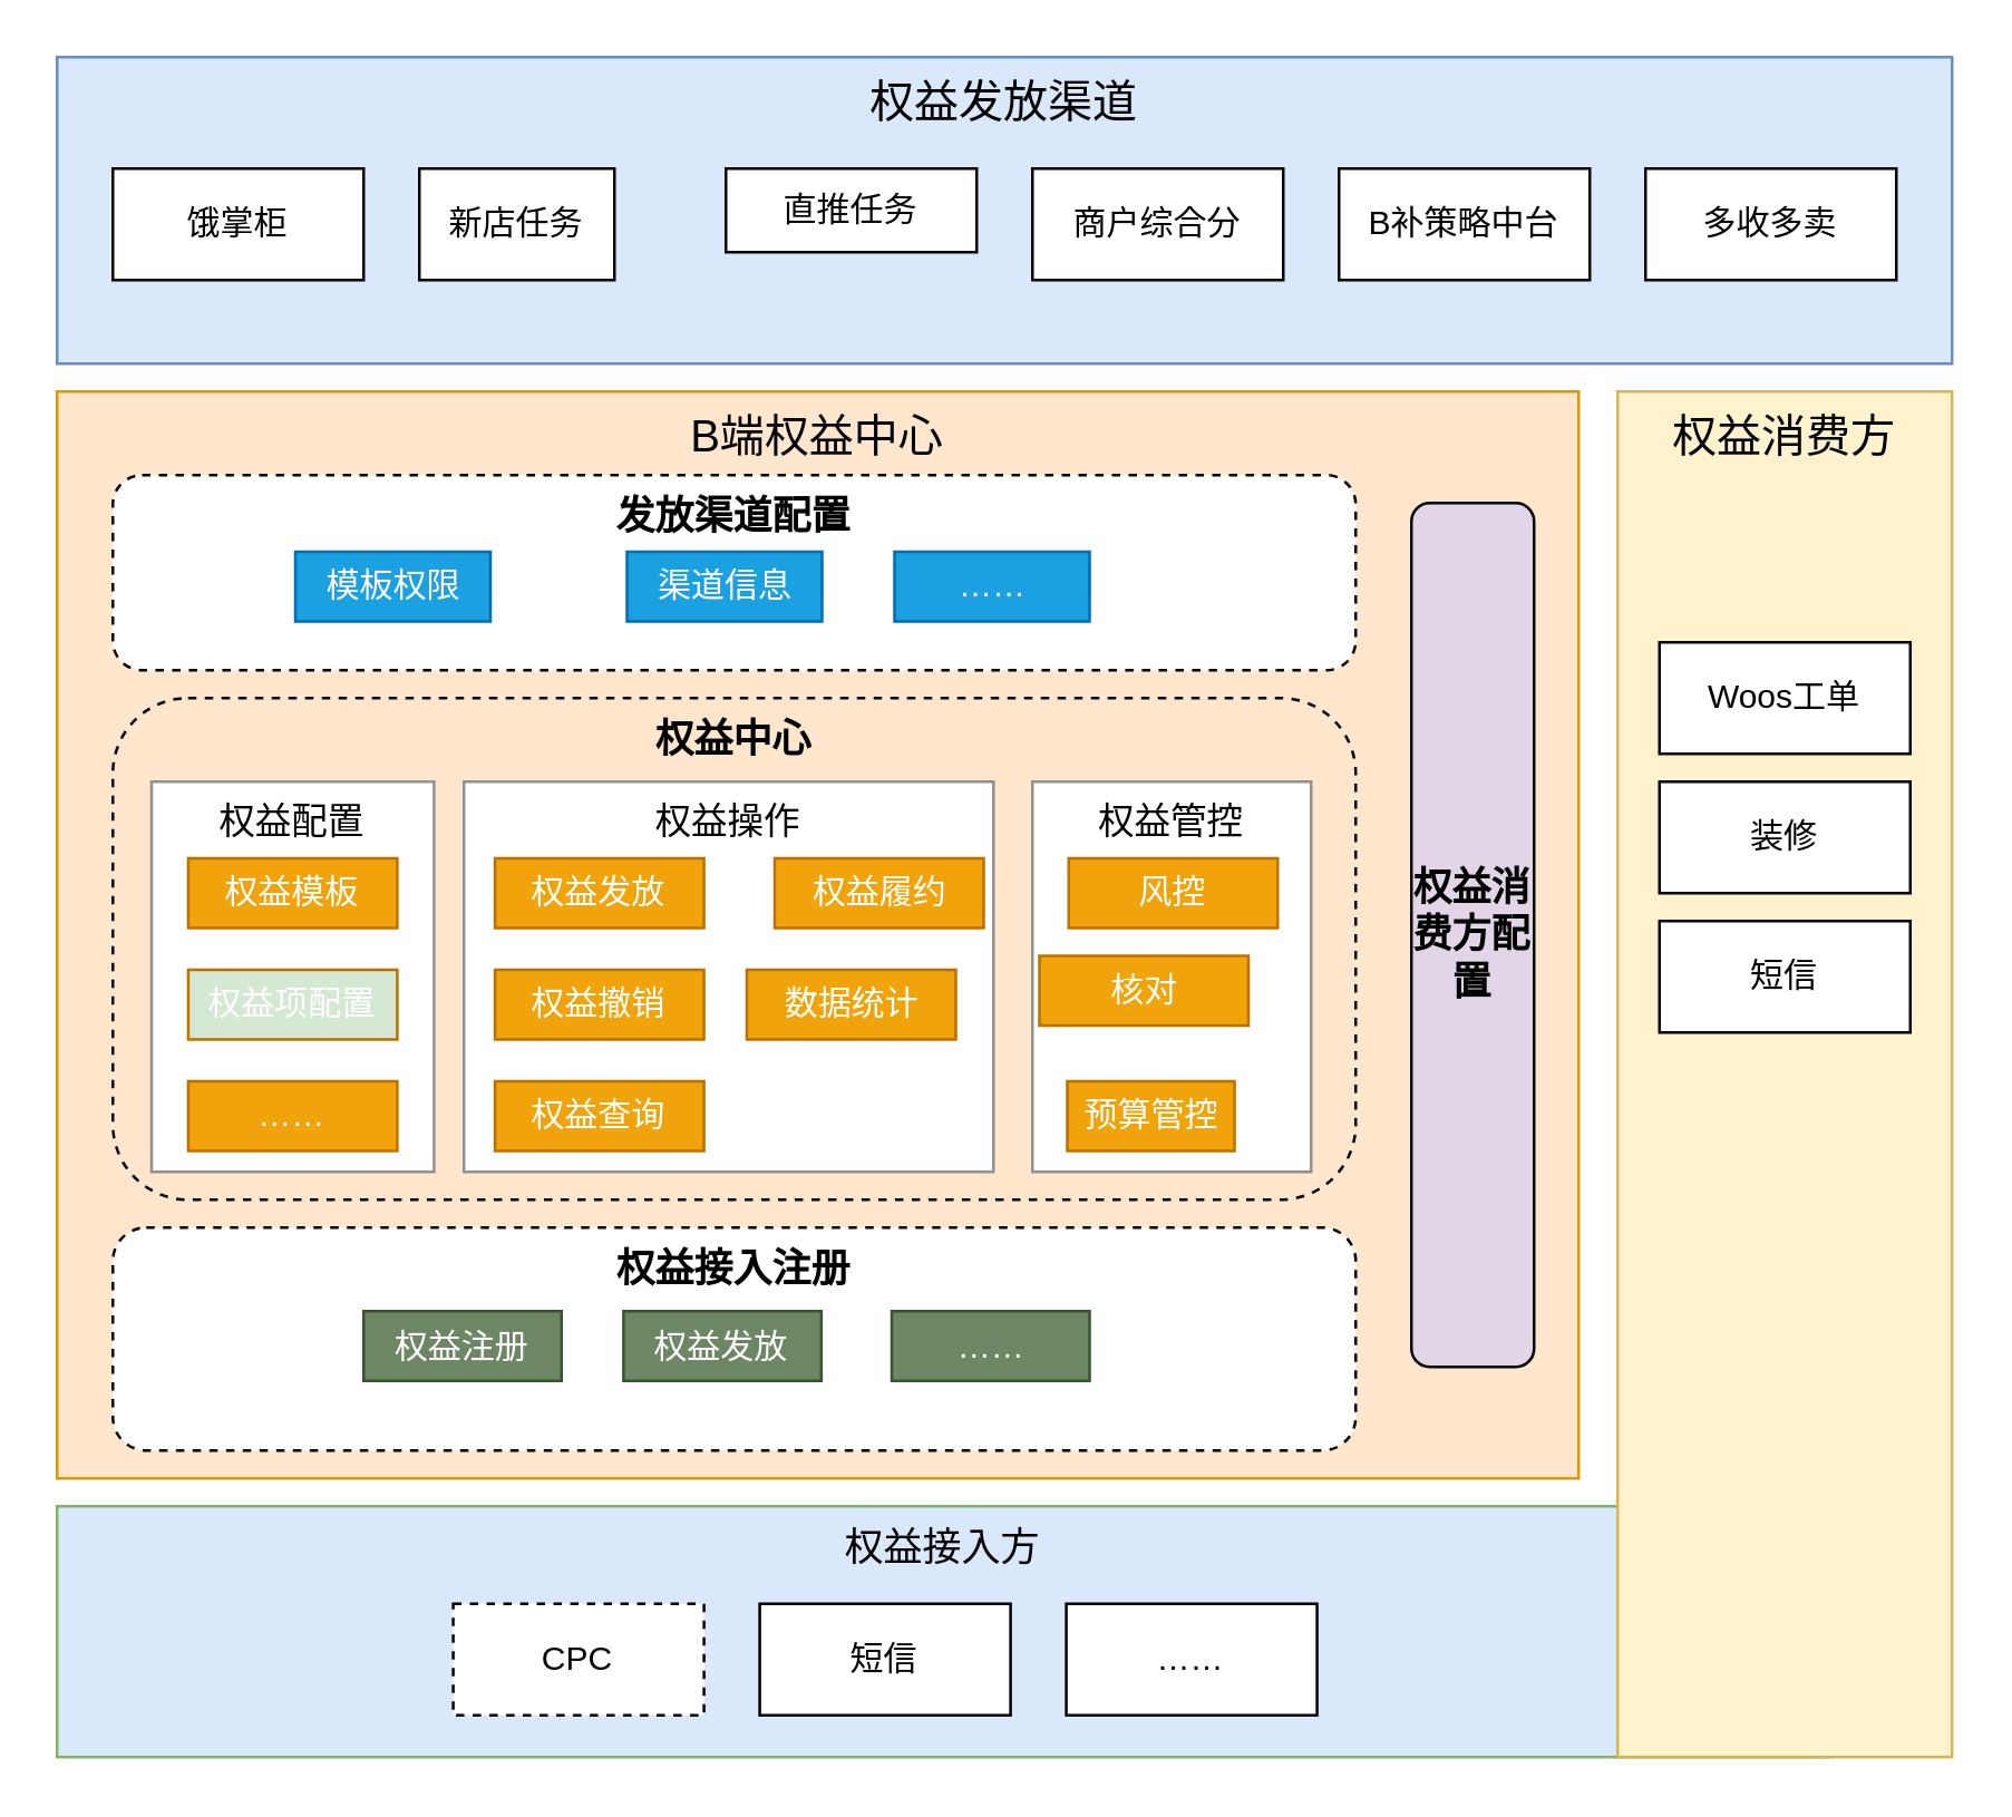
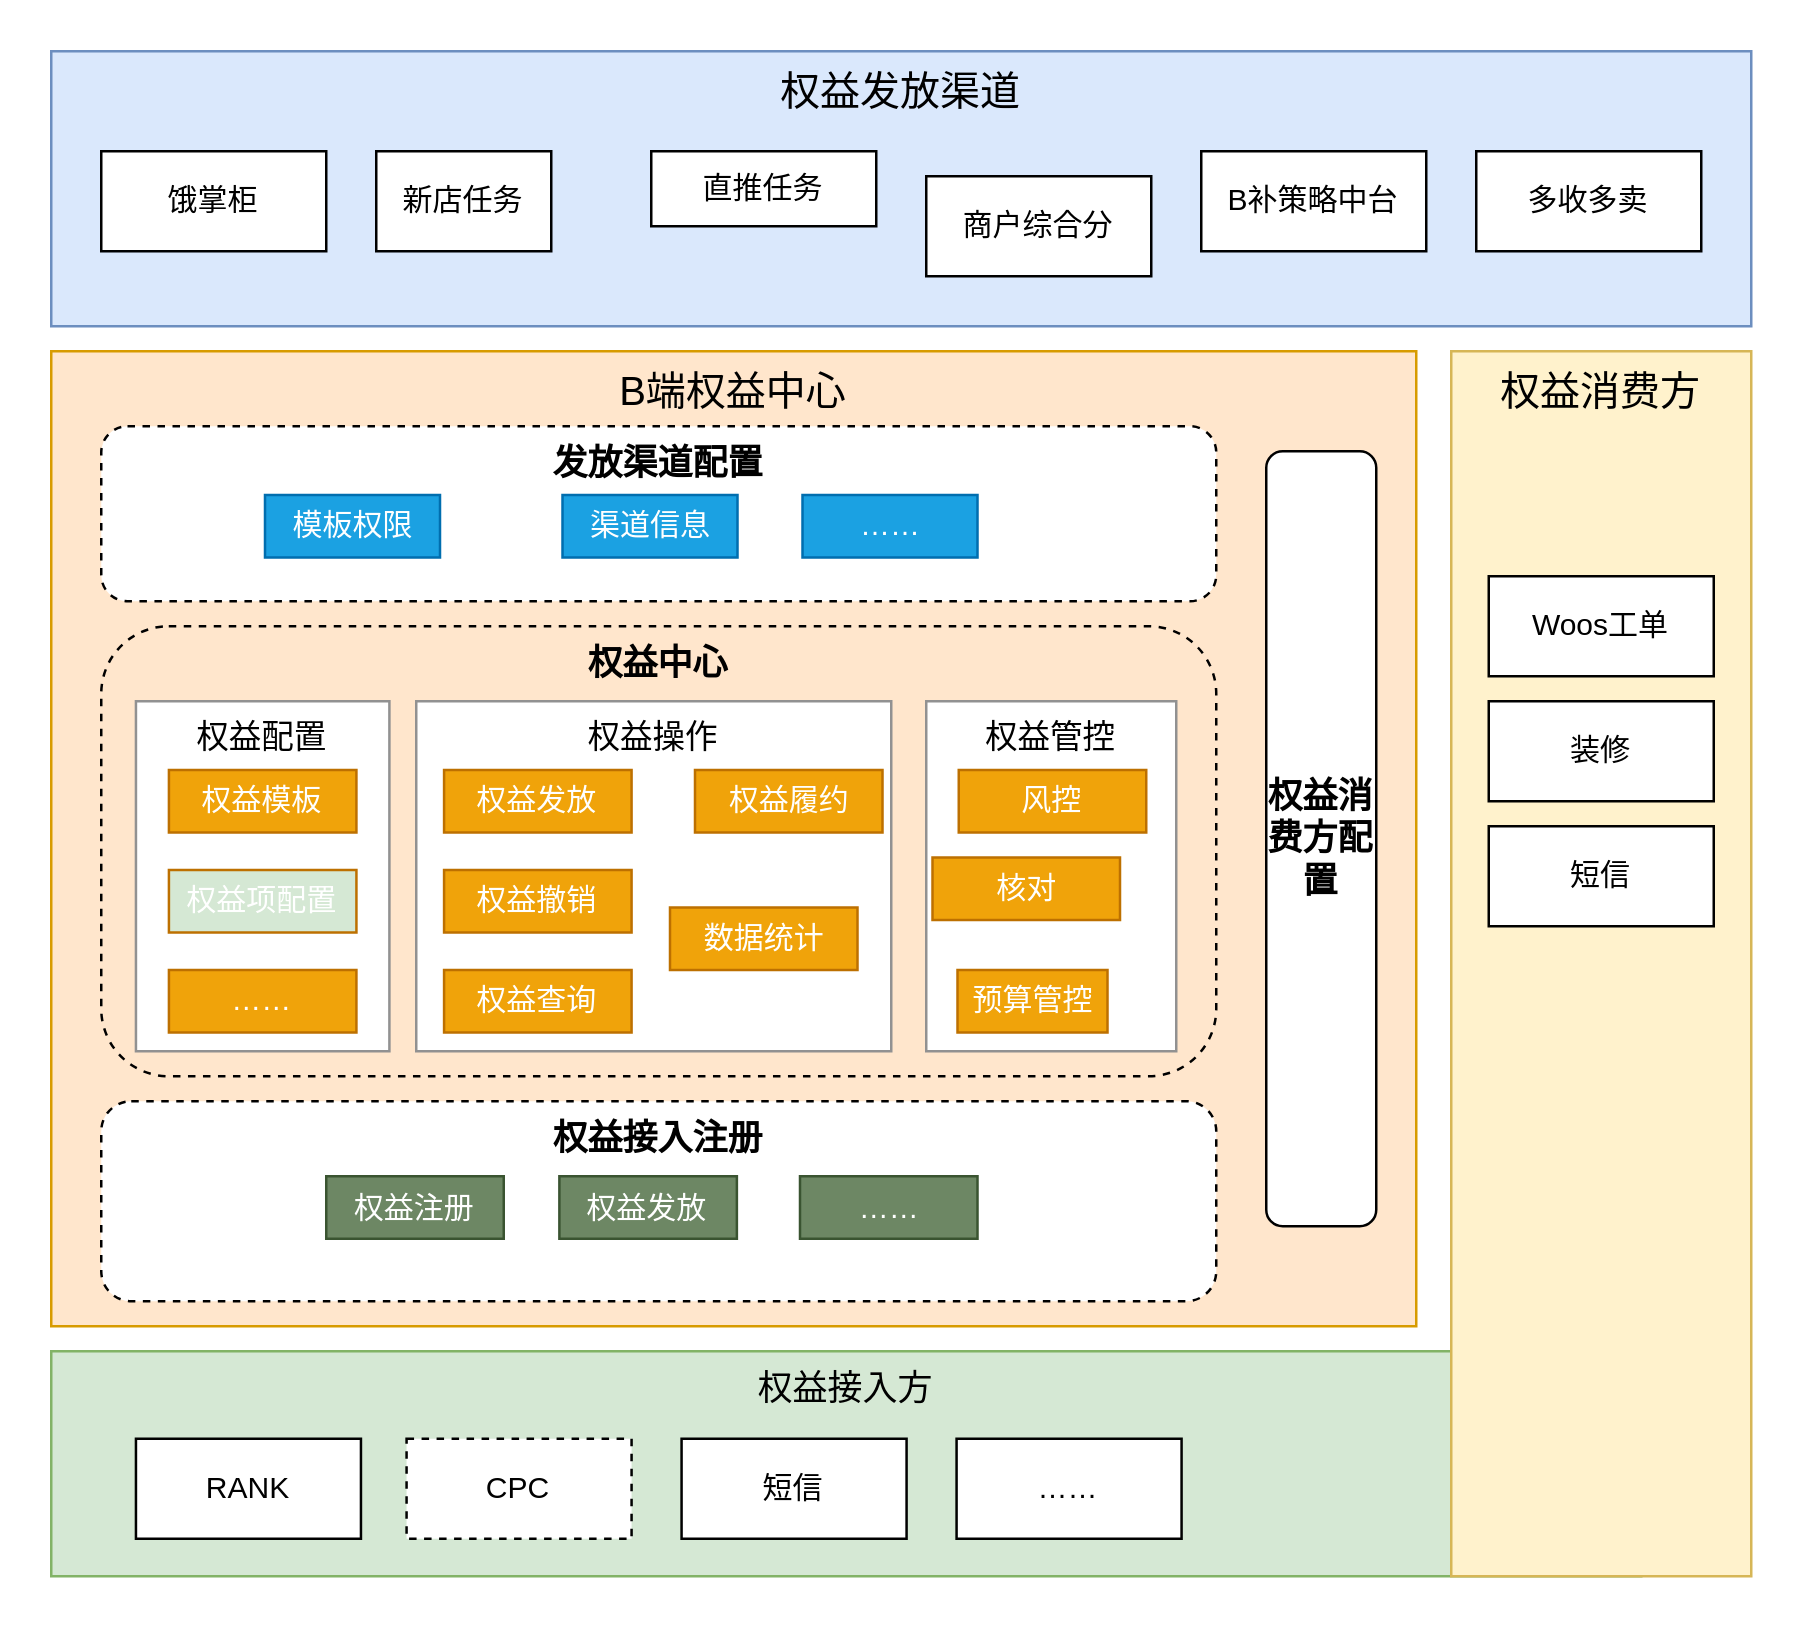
  <mxCell id="0" />
  <mxCell id="1" parent="0" />
  <mxCell id="2" value="B端权益中心" style="rounded=0;whiteSpace=wrap;html=1;verticalAlign=top;fillColor=#ffe6cc;strokeColor=#d79b00;fontSize=16;" parent="1" vertex="1"><mxGeometry x="20" y="140" width="546" height="390" as="geometry" /></mxCell>
  <mxCell id="3" value="权益中心" style="rounded=1;whiteSpace=wrap;html=1;verticalAlign=top;dashed=1;fontStyle=1;fontSize=14;fillColor=#ffe6cc;" parent="1" vertex="1"><mxGeometry x="40" y="250" width="446" height="180" as="geometry" /></mxCell>
  <mxCell id="4" value="权益配置" style="rounded=0;whiteSpace=wrap;html=1;shadow=0;glass=0;comic=0;fontSize=13;verticalAlign=top;strokeColor=#919191;" parent="1" vertex="1"><mxGeometry x="53.88" y="280" width="101.38" height="140" as="geometry" /></mxCell>
- <mxCell id="5" value="权益接入方" style="rounded=0;whiteSpace=wrap;html=1;verticalAlign=top;fillColor=#dae8fc;strokeColor=#82b366;fontSize=14;" parent="1" vertex="1"><mxGeometry x="20" y="540" width="636" height="90" as="geometry" /></mxCell>
+ <mxCell id="5" value="权益接入方" style="rounded=0;whiteSpace=wrap;html=1;verticalAlign=top;fillColor=#d5e8d4;strokeColor=#82b366;fontSize=14;" parent="1" vertex="1"><mxGeometry x="20" y="540" width="636" height="90" as="geometry" /></mxCell>
  <mxCell id="6" value="权益发放渠道" style="rounded=0;whiteSpace=wrap;html=1;verticalAlign=top;fillColor=#dae8fc;strokeColor=#6c8ebf;fontSize=16;" parent="1" vertex="1"><mxGeometry x="20" y="20" width="680" height="110" as="geometry" /></mxCell>
  <mxCell id="7" value="权益接入注册" style="rounded=1;whiteSpace=wrap;html=1;verticalAlign=top;dashed=1;fontStyle=1;fontSize=14;" parent="1" vertex="1"><mxGeometry x="40" y="440" width="446" height="80" as="geometry" /></mxCell>
  <mxCell id="8" value="发放渠道配置" style="rounded=1;whiteSpace=wrap;html=1;verticalAlign=top;dashed=1;fontStyle=1;fontSize=14;" parent="1" vertex="1"><mxGeometry x="40" y="170" width="446" height="70" as="geometry" /></mxCell>
- <mxCell id="9" value="权益消费方配置" style="rounded=1;whiteSpace=wrap;html=1;verticalAlign=middle;fontStyle=1;glass=0;comic=0;shadow=0;fontSize=14;fillColor=#e1d5e7;" parent="1" vertex="1"><mxGeometry x="506" y="180" width="44" height="310" as="geometry" /></mxCell>
+ <mxCell id="9" value="权益消费方配置" style="rounded=1;whiteSpace=wrap;html=1;verticalAlign=middle;fontStyle=1;glass=0;comic=0;shadow=0;fontSize=14;" parent="1" vertex="1"><mxGeometry x="506" y="180" width="44" height="310" as="geometry" /></mxCell>
  <mxCell id="10" value="饿掌柜" style="rounded=0;whiteSpace=wrap;html=1;" parent="1" vertex="1"><mxGeometry x="40" y="60" width="90" height="40" as="geometry" /></mxCell>
  <mxCell id="11" value="新店任务" style="rounded=0;whiteSpace=wrap;html=1;" parent="1" vertex="1"><mxGeometry x="150" y="60" width="70" height="40" as="geometry" /></mxCell>
  <mxCell id="12" value="直推任务" style="rounded=0;whiteSpace=wrap;html=1;" parent="1" vertex="1"><mxGeometry x="260" y="60" width="90" height="30" as="geometry" /></mxCell>
- <mxCell id="13" value="商户综合分" style="rounded=0;whiteSpace=wrap;html=1;" parent="1" vertex="1"><mxGeometry x="370" y="60" width="90" height="40" as="geometry" /></mxCell>
+ <mxCell id="13" value="商户综合分" style="rounded=0;whiteSpace=wrap;html=1;" parent="1" vertex="1"><mxGeometry x="370" y="70" width="90" height="40" as="geometry" /></mxCell>
  <mxCell id="14" value="B补策略中台" style="rounded=0;whiteSpace=wrap;html=1;" parent="1" vertex="1"><mxGeometry x="480" y="60" width="90" height="40" as="geometry" /></mxCell>
  <mxCell id="15" value="多收多卖" style="rounded=0;whiteSpace=wrap;html=1;" parent="1" vertex="1"><mxGeometry x="590" y="60" width="90" height="40" as="geometry" /></mxCell>
  <mxCell id="16" value="权益消费方" style="rounded=0;whiteSpace=wrap;html=1;verticalAlign=top;fillColor=#fff2cc;strokeColor=#d6b656;fontSize=16;" parent="1" vertex="1"><mxGeometry x="580" y="140" width="120" height="490" as="geometry" /></mxCell>
  <mxCell id="17" value="Woos工单" style="rounded=0;whiteSpace=wrap;html=1;" parent="1" vertex="1"><mxGeometry x="595" y="230" width="90" height="40" as="geometry" /></mxCell>
  <mxCell id="18" value="装修" style="rounded=0;whiteSpace=wrap;html=1;" parent="1" vertex="1"><mxGeometry x="595" y="280" width="90" height="40" as="geometry" /></mxCell>
  <mxCell id="19" value="短信" style="rounded=0;whiteSpace=wrap;html=1;" parent="1" vertex="1"><mxGeometry x="595" y="330" width="90" height="40" as="geometry" /></mxCell>
  <mxCell id="20" value="权益模板" style="rounded=0;whiteSpace=wrap;html=1;fillColor=#f0a30a;strokeColor=#BD7000;fontColor=#ffffff;" parent="1" vertex="1"><mxGeometry x="67.07" y="307.5" width="75" height="25" as="geometry" /></mxCell>
  <mxCell id="21" value="模板权限" style="rounded=0;whiteSpace=wrap;html=1;fillColor=#1ba1e2;strokeColor=#006EAF;fontColor=#ffffff;" parent="1" vertex="1"><mxGeometry x="105.5" y="197.5" width="70" height="25" as="geometry" /></mxCell>
  <mxCell id="22" value="渠道信息" style="rounded=0;whiteSpace=wrap;html=1;fillColor=#1ba1e2;strokeColor=#006EAF;fontColor=#ffffff;" parent="1" vertex="1"><mxGeometry x="224.5" y="197.5" width="70" height="25" as="geometry" /></mxCell>
  <mxCell id="23" value="……" style="rounded=0;whiteSpace=wrap;html=1;fillColor=#1ba1e2;strokeColor=#006EAF;fontColor=#ffffff;" parent="1" vertex="1"><mxGeometry x="320.5" y="197.5" width="70" height="25" as="geometry" /></mxCell>
  <mxCell id="24" value="权益项配置" style="rounded=0;whiteSpace=wrap;html=1;fillColor=#d5e8d4;strokeColor=#BD7000;fontColor=#ffffff;" parent="1" vertex="1"><mxGeometry x="67.07" y="347.5" width="75" height="25" as="geometry" /></mxCell>
  <mxCell id="25" value="权益注册" style="rounded=0;whiteSpace=wrap;html=1;fillColor=#6d8764;strokeColor=#3A5431;fontColor=#ffffff;" parent="1" vertex="1"><mxGeometry x="130" y="470" width="71" height="25" as="geometry" /></mxCell>
  <mxCell id="26" value="权益发放" style="rounded=0;whiteSpace=wrap;html=1;fillColor=#6d8764;strokeColor=#3A5431;fontColor=#ffffff;" parent="1" vertex="1"><mxGeometry x="223.25" y="470" width="71" height="25" as="geometry" /></mxCell>
+ <mxCell id="27" value="RANK" style="rounded=0;whiteSpace=wrap;html=1;" parent="1" vertex="1"><mxGeometry x="53.88" y="575" width="90" height="40" as="geometry" /></mxCell>
  <mxCell id="28" value="CPC" style="rounded=0;whiteSpace=wrap;html=1;dashed=1;" parent="1" vertex="1"><mxGeometry x="162.13" y="575" width="90" height="40" as="geometry" /></mxCell>
  <mxCell id="29" value="短信" style="rounded=0;whiteSpace=wrap;html=1;" parent="1" vertex="1"><mxGeometry x="272.13" y="575" width="90" height="40" as="geometry" /></mxCell>
  <mxCell id="30" value="……" style="rounded=0;whiteSpace=wrap;html=1;" parent="1" vertex="1"><mxGeometry x="382.13" y="575" width="90" height="40" as="geometry" /></mxCell>
  <mxCell id="31" value="……" style="rounded=0;whiteSpace=wrap;html=1;fillColor=#f0a30a;strokeColor=#BD7000;fontColor=#ffffff;" parent="1" vertex="1"><mxGeometry x="67.07" y="387.5" width="75" height="25" as="geometry" /></mxCell>
  <mxCell id="32" value="权益操作" style="rounded=0;whiteSpace=wrap;html=1;shadow=0;glass=0;comic=0;fontSize=13;verticalAlign=top;strokeColor=#919191;" parent="1" vertex="1"><mxGeometry x="166" y="280" width="190" height="140" as="geometry" /></mxCell>
  <mxCell id="33" value="权益发放" style="rounded=0;whiteSpace=wrap;html=1;fillColor=#f0a30a;strokeColor=#BD7000;fontColor=#ffffff;" parent="1" vertex="1"><mxGeometry x="177.13" y="307.5" width="75" height="25" as="geometry" /></mxCell>
  <mxCell id="34" value="权益撤销" style="rounded=0;whiteSpace=wrap;html=1;fillColor=#f0a30a;strokeColor=#BD7000;fontColor=#ffffff;" parent="1" vertex="1"><mxGeometry x="177.13" y="347.5" width="75" height="25" as="geometry" /></mxCell>
  <mxCell id="35" value="权益查询" style="rounded=0;whiteSpace=wrap;html=1;fillColor=#f0a30a;strokeColor=#BD7000;fontColor=#ffffff;" parent="1" vertex="1"><mxGeometry x="177.13" y="387.5" width="75" height="25" as="geometry" /></mxCell>
  <mxCell id="36" value="权益管控" style="rounded=0;whiteSpace=wrap;html=1;shadow=0;glass=0;comic=0;fontSize=13;verticalAlign=top;strokeColor=#919191;" parent="1" vertex="1"><mxGeometry x="370" y="280" width="100" height="140" as="geometry" /></mxCell>
  <mxCell id="37" value="风控" style="rounded=0;whiteSpace=wrap;html=1;fillColor=#f0a30a;strokeColor=#BD7000;fontColor=#ffffff;" parent="1" vertex="1"><mxGeometry x="383" y="307.5" width="75" height="25" as="geometry" /></mxCell>
  <mxCell id="38" value="核对" style="rounded=0;whiteSpace=wrap;html=1;fillColor=#f0a30a;strokeColor=#BD7000;fontColor=#ffffff;" parent="1" vertex="1"><mxGeometry x="372.5" y="342.5" width="75" height="25" as="geometry" /></mxCell>
  <mxCell id="39" value="预算管控" style="rounded=0;whiteSpace=wrap;html=1;fillColor=#f0a30a;strokeColor=#BD7000;fontColor=#ffffff;" parent="1" vertex="1"><mxGeometry x="382.5" y="387.5" width="60" height="25" as="geometry" /></mxCell>
  <mxCell id="40" value="权益履约" style="rounded=0;whiteSpace=wrap;html=1;fillColor=#f0a30a;strokeColor=#BD7000;fontColor=#ffffff;" parent="1" vertex="1"><mxGeometry x="277.5" y="307.5" width="75" height="25" as="geometry" /></mxCell>
- <mxCell id="41" value="数据统计" style="rounded=0;whiteSpace=wrap;html=1;fillColor=#f0a30a;strokeColor=#BD7000;fontColor=#ffffff;" parent="1" vertex="1"><mxGeometry x="267.5" y="347.5" width="75" height="25" as="geometry" /></mxCell>
+ <mxCell id="41" value="数据统计" style="rounded=0;whiteSpace=wrap;html=1;fillColor=#f0a30a;strokeColor=#BD7000;fontColor=#ffffff;" parent="1" vertex="1"><mxGeometry x="267.5" y="362.5" width="75" height="25" as="geometry" /></mxCell>
  <mxCell id="42" value="……" style="rounded=0;whiteSpace=wrap;html=1;fillColor=#6d8764;strokeColor=#3A5431;fontColor=#ffffff;" parent="1" vertex="1"><mxGeometry x="319.5" y="470" width="71" height="25" as="geometry" /></mxCell>
